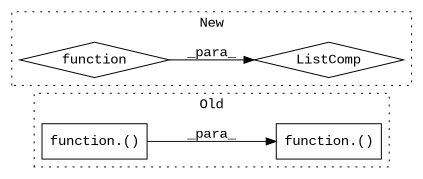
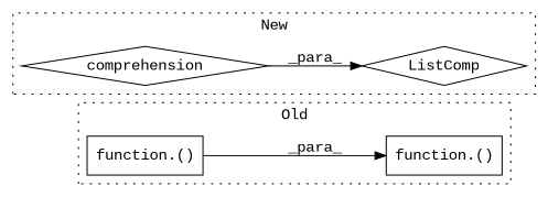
  digraph {
    fontname="Liberation Mono"
    rankdir=LR
    node [a=75 fontname="Liberation Mono" shape=box]
    edge [fontname="Liberation Mono"]
    n1 [l="18,1" label="function.()" s="936,958"]
    n2 [l="32,35" label="function.()" s="904,943"]
    n3 [a=106 l=35 label=ListComp s=2559 shape=diamond]
-   n4 [a=45 l=3 label=function s=2570 shape=diamond]
+   n4 [a=45 l=3 label=comprehension s=2570 shape=diamond]
    subgraph cluster_1 {
      label=Old
      style=dotted
      n1
      n2
    }
    subgraph cluster_2 {
      label=New
      style=dotted
      n3
      n4
    }
    n1 -> n2 [label=_para_]
    n4 -> n3 [label=_para_]
  }
